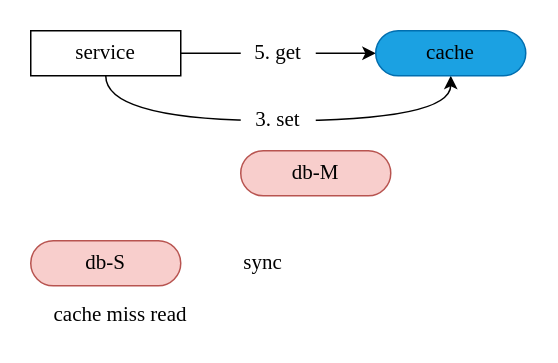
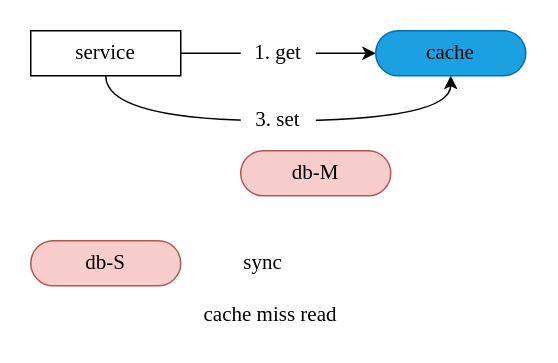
  <mxCell id="0" />
  <mxCell id="1" parent="0" />
  <mxCell id="2" style="edgeStyle=orthogonalEdgeStyle;rounded=0;orthogonalLoop=1;jettySize=auto;html=1;exitX=1;exitY=0.5;exitDx=0;exitDy=0;entryX=0;entryY=0.5;entryDx=0;entryDy=0;fontFamily=Verdana;fontSize=14;" edge="1" parent="1" source="4" target="5"><mxGeometry relative="1" as="geometry" /></mxCell>
  <mxCell id="3" style="edgeStyle=orthogonalEdgeStyle;rounded=0;orthogonalLoop=1;jettySize=auto;html=1;exitX=0.5;exitY=1;exitDx=0;exitDy=0;entryX=0.5;entryY=1;entryDx=0;entryDy=0;fontFamily=Verdana;fontSize=14;curved=1;" edge="1" parent="1" source="4" target="5"><mxGeometry relative="1" as="geometry"><Array as="points"><mxPoint x="70" y="80" /><mxPoint x="300" y="80" /></Array></mxGeometry></mxCell>
  <mxCell id="4" value="service" style="rounded=0;whiteSpace=wrap;html=1;fontSize=14;fontFamily=Verdana;" vertex="1" parent="1"><mxGeometry x="20" y="20" width="100" height="30" as="geometry" /></mxCell>
  <mxCell id="5" value="cache" style="rounded=1;whiteSpace=wrap;html=1;fontFamily=Verdana;fontSize=14;arcSize=50;fillColor=#1ba1e2;strokeColor=#006EAF;fontColor=#000000;" vertex="1" parent="1"><mxGeometry x="250" y="20" width="100" height="30" as="geometry" /></mxCell>
  <mxCell id="6" value="db-S" style="rounded=1;whiteSpace=wrap;html=1;fontFamily=Verdana;fontSize=14;arcSize=50;fillColor=#f8cecc;strokeColor=#b85450;" vertex="1" parent="1"><mxGeometry x="20" y="160" width="100" height="30" as="geometry" /></mxCell>
  <mxCell id="7" value="db-M" style="rounded=1;whiteSpace=wrap;html=1;fontFamily=Verdana;fontSize=14;arcSize=50;fillColor=#f8cecc;strokeColor=#b85450;" vertex="1" parent="1"><mxGeometry x="160" y="100" width="100" height="30" as="geometry" /></mxCell>
- <mxCell id="8" value="5. get" style="text;html=1;strokeColor=none;fillColor=#ffffff;align=center;verticalAlign=middle;whiteSpace=wrap;rounded=0;fontFamily=Verdana;fontSize=14;" vertex="1" parent="1"><mxGeometry x="160" y="25" width="50" height="20" as="geometry" /></mxCell>
+ <mxCell id="8" value="1. get" style="text;html=1;strokeColor=none;fillColor=#ffffff;align=center;verticalAlign=middle;whiteSpace=wrap;rounded=0;fontFamily=Verdana;fontSize=14;" vertex="1" parent="1"><mxGeometry x="160" y="25" width="50" height="20" as="geometry" /></mxCell>
  <mxCell id="9" value="sync" style="text;html=1;strokeColor=none;fillColor=#ffffff;align=center;verticalAlign=middle;whiteSpace=wrap;rounded=0;fontFamily=Verdana;fontSize=14;" vertex="1" parent="1"><mxGeometry x="150" y="165" width="50" height="20" as="geometry" /></mxCell>
  <mxCell id="10" value="3. set" style="text;html=1;strokeColor=none;fillColor=#ffffff;align=center;verticalAlign=middle;whiteSpace=wrap;rounded=0;fontFamily=Verdana;fontSize=14;" vertex="1" parent="1"><mxGeometry x="160" y="70" width="50" height="20" as="geometry" /></mxCell>
- <mxCell id="11" value="cache miss read" style="text;html=1;strokeColor=none;fillColor=none;align=center;verticalAlign=middle;whiteSpace=wrap;rounded=0;fontFamily=Verdana;fontSize=14;fontColor=#000000;" vertex="1" parent="1"><mxGeometry x="20" y="200" width="120" height="20" as="geometry" /></mxCell>
+ <mxCell id="11" value="cache miss read" style="text;html=1;strokeColor=none;fillColor=none;align=center;verticalAlign=middle;whiteSpace=wrap;rounded=0;fontFamily=Verdana;fontSize=14;fontColor=#000000;" vertex="1" parent="1"><mxGeometry x="120" y="200" width="120" height="20" as="geometry" /></mxCell>
